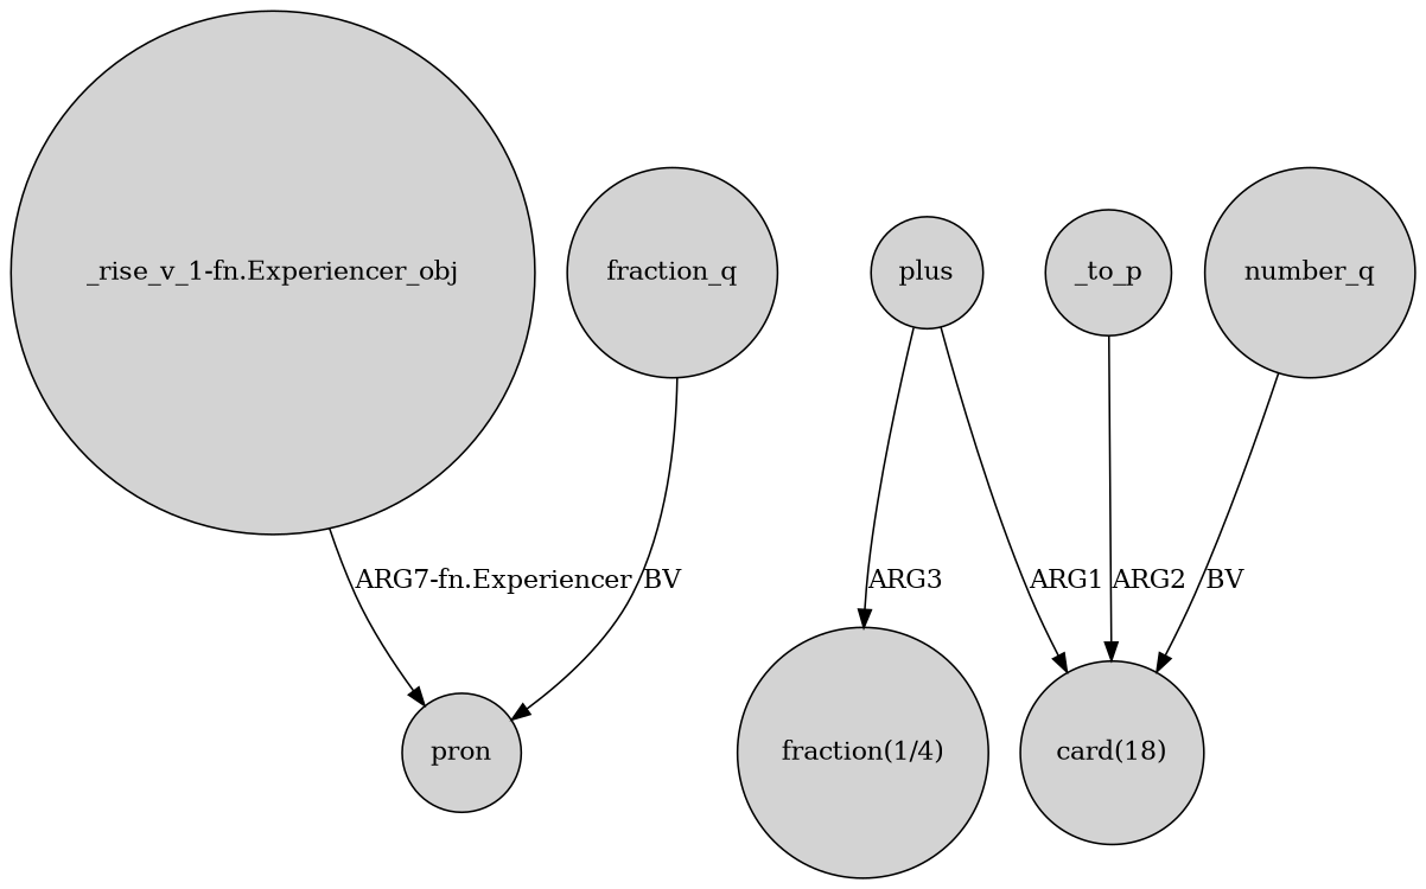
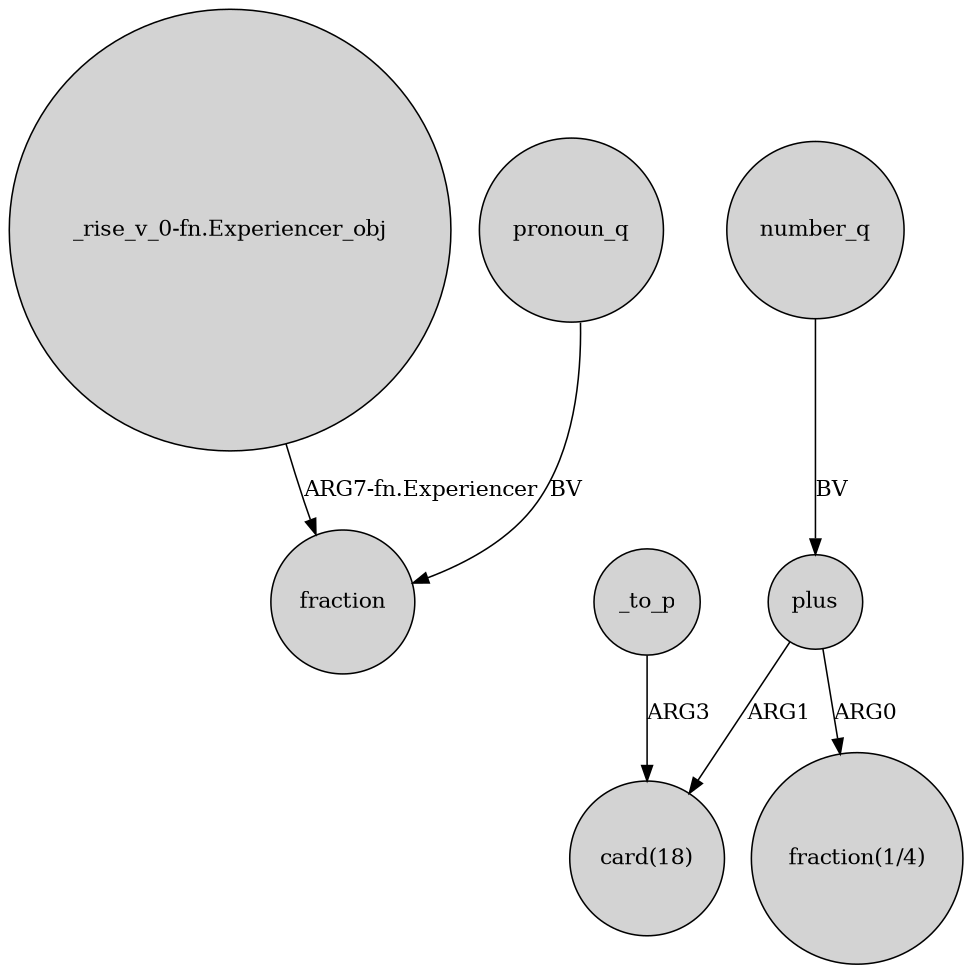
  digraph {
    node [shape=circle style=filled]
-   "_rise_v_1-fn.Experiencer_obj"
-   pron
-   pronoun_q [label=fraction_q]
+   "_rise_v_1-fn.Experiencer_obj" [label="_rise_v_0-fn.Experiencer_obj"]
+   pron [label=fraction]
+   pronoun_q
    plus
    "card(18)"
    "fraction(1/4)"
    _to_p
    number_q
    "_rise_v_1-fn.Experiencer_obj" -> pron [label="ARG7-fn.Experiencer"]
    pronoun_q -> pron [label=BV]
    plus -> "card(18)" [label=ARG1]
-   plus -> "fraction(1/4)" [label=ARG3]
-   _to_p -> "card(18)" [label=ARG2]
-   number_q -> "card(18)" [label=BV]
+   plus -> "fraction(1/4)" [label=ARG0]
+   _to_p -> "card(18)" [label=ARG3]
+   number_q -> plus [label=BV]
  }
